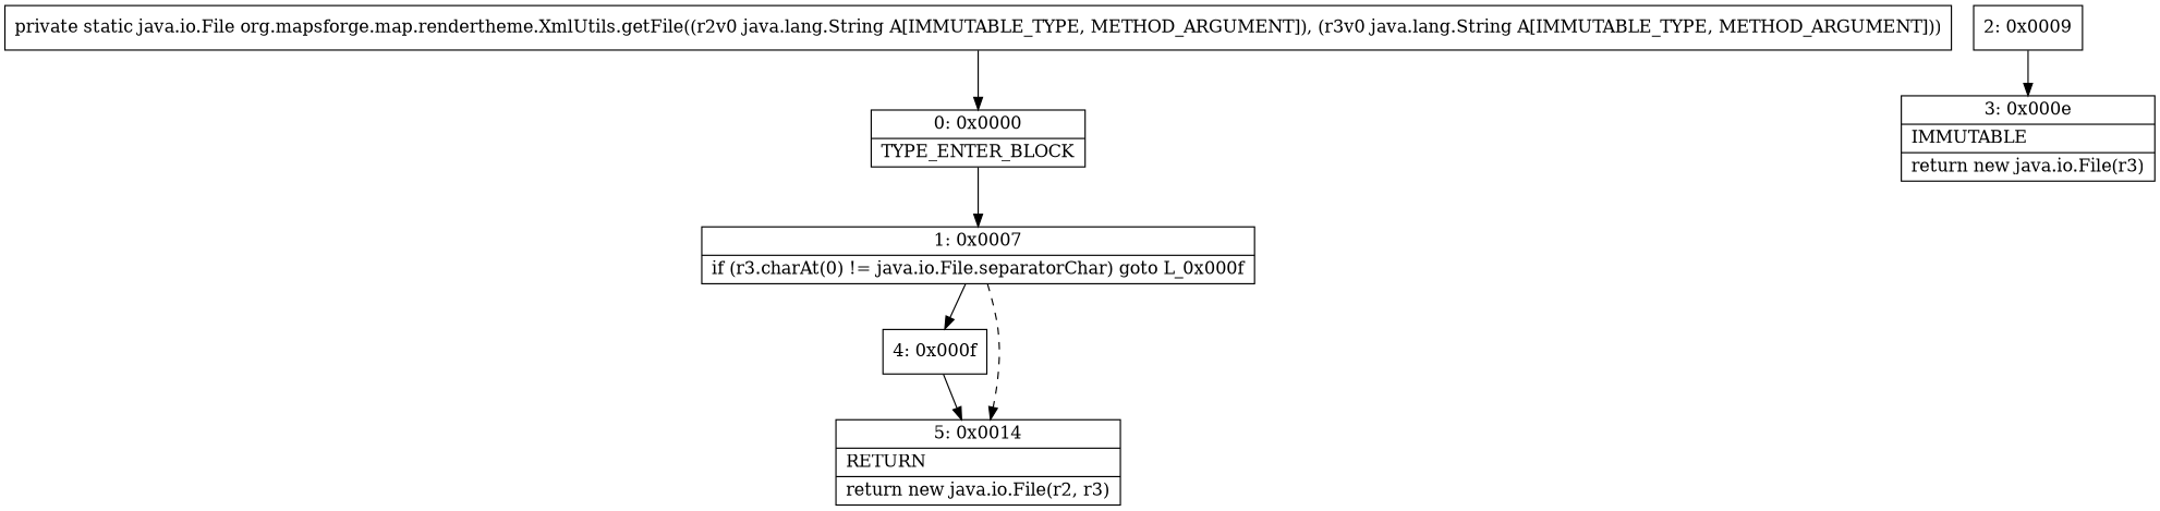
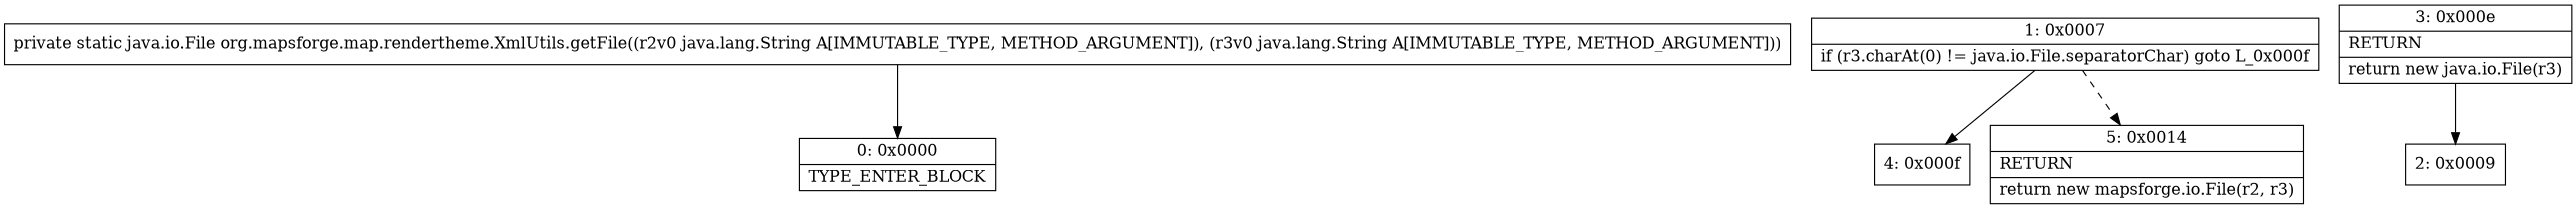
  digraph {
    node [shape=record]
    n1 [label="{0\:\ 0x0000|TYPE_ENTER_BLOCK\l}"]
    n2 [label="{1\:\ 0x0007|if (r3.charAt(0) != java.io.File.separatorChar) goto L_0x000f\l}"]
    n3 [label="{4\:\ 0x000f}"]
-   n4 [label="{5\:\ 0x0014|RETURN\l|return new java.io.File(r2, r3)\l}"]
+   n4 [label="{5\:\ 0x0014|RETURN\l|return new mapsforge.io.File(r2, r3)\l}"]
    n5 [label="{2\:\ 0x0009}"]
-   n6 [label="{3\:\ 0x000e|IMMUTABLE\l|return new java.io.File(r3)\l}"]
+   n6 [label="{3\:\ 0x000e|RETURN\l|return new java.io.File(r3)\l}"]
    n7 [label="{private static java.io.File org.mapsforge.map.rendertheme.XmlUtils.getFile((r2v0 java.lang.String A[IMMUTABLE_TYPE, METHOD_ARGUMENT]), (r3v0 java.lang.String A[IMMUTABLE_TYPE, METHOD_ARGUMENT])) }"]
-   n1 -> n2
    n2 -> n3
    n2 -> n4 [style=dashed]
-   n3 -> n4
-   n5 -> n6
+   n6 -> n5
    n7 -> n1
  }
